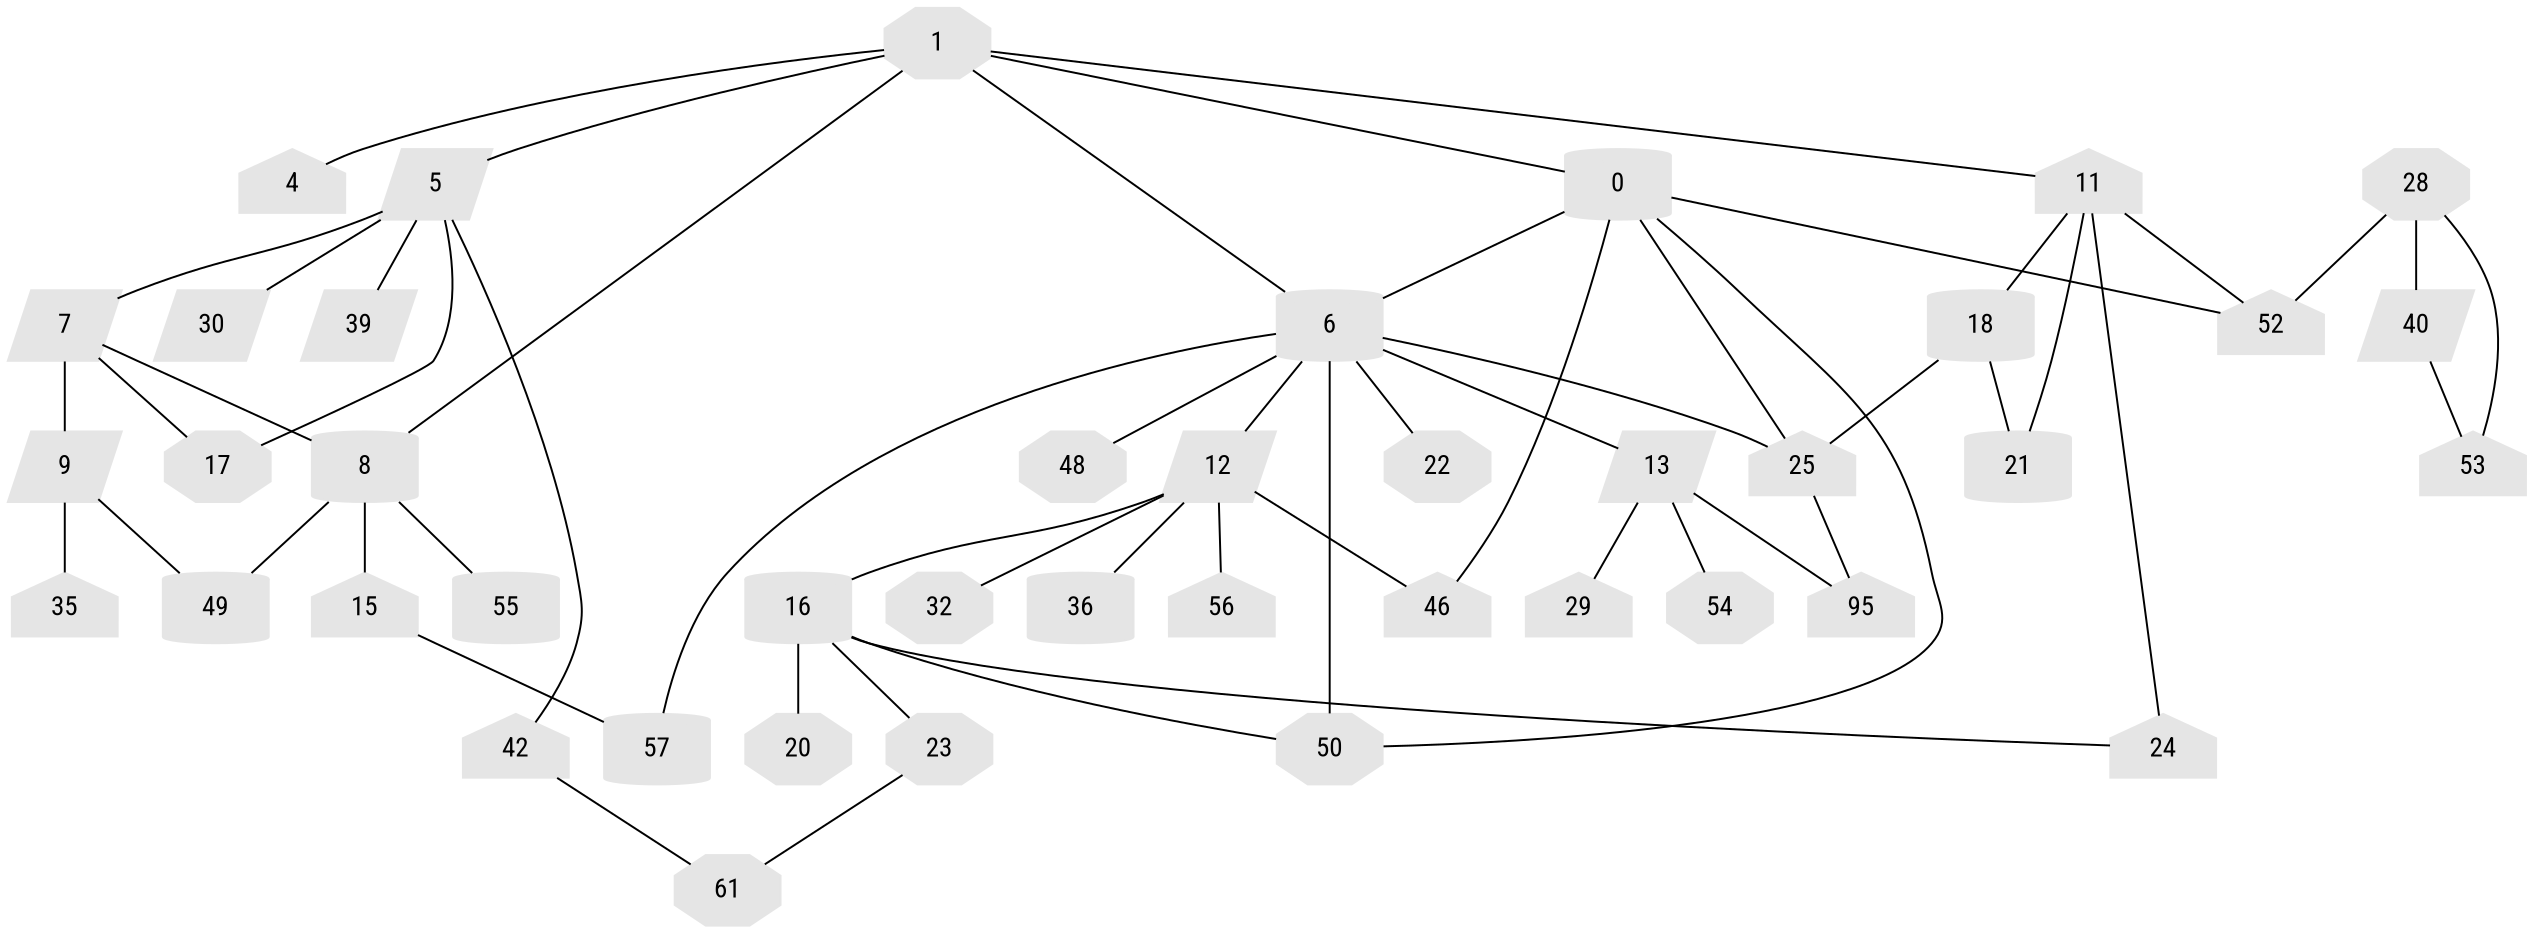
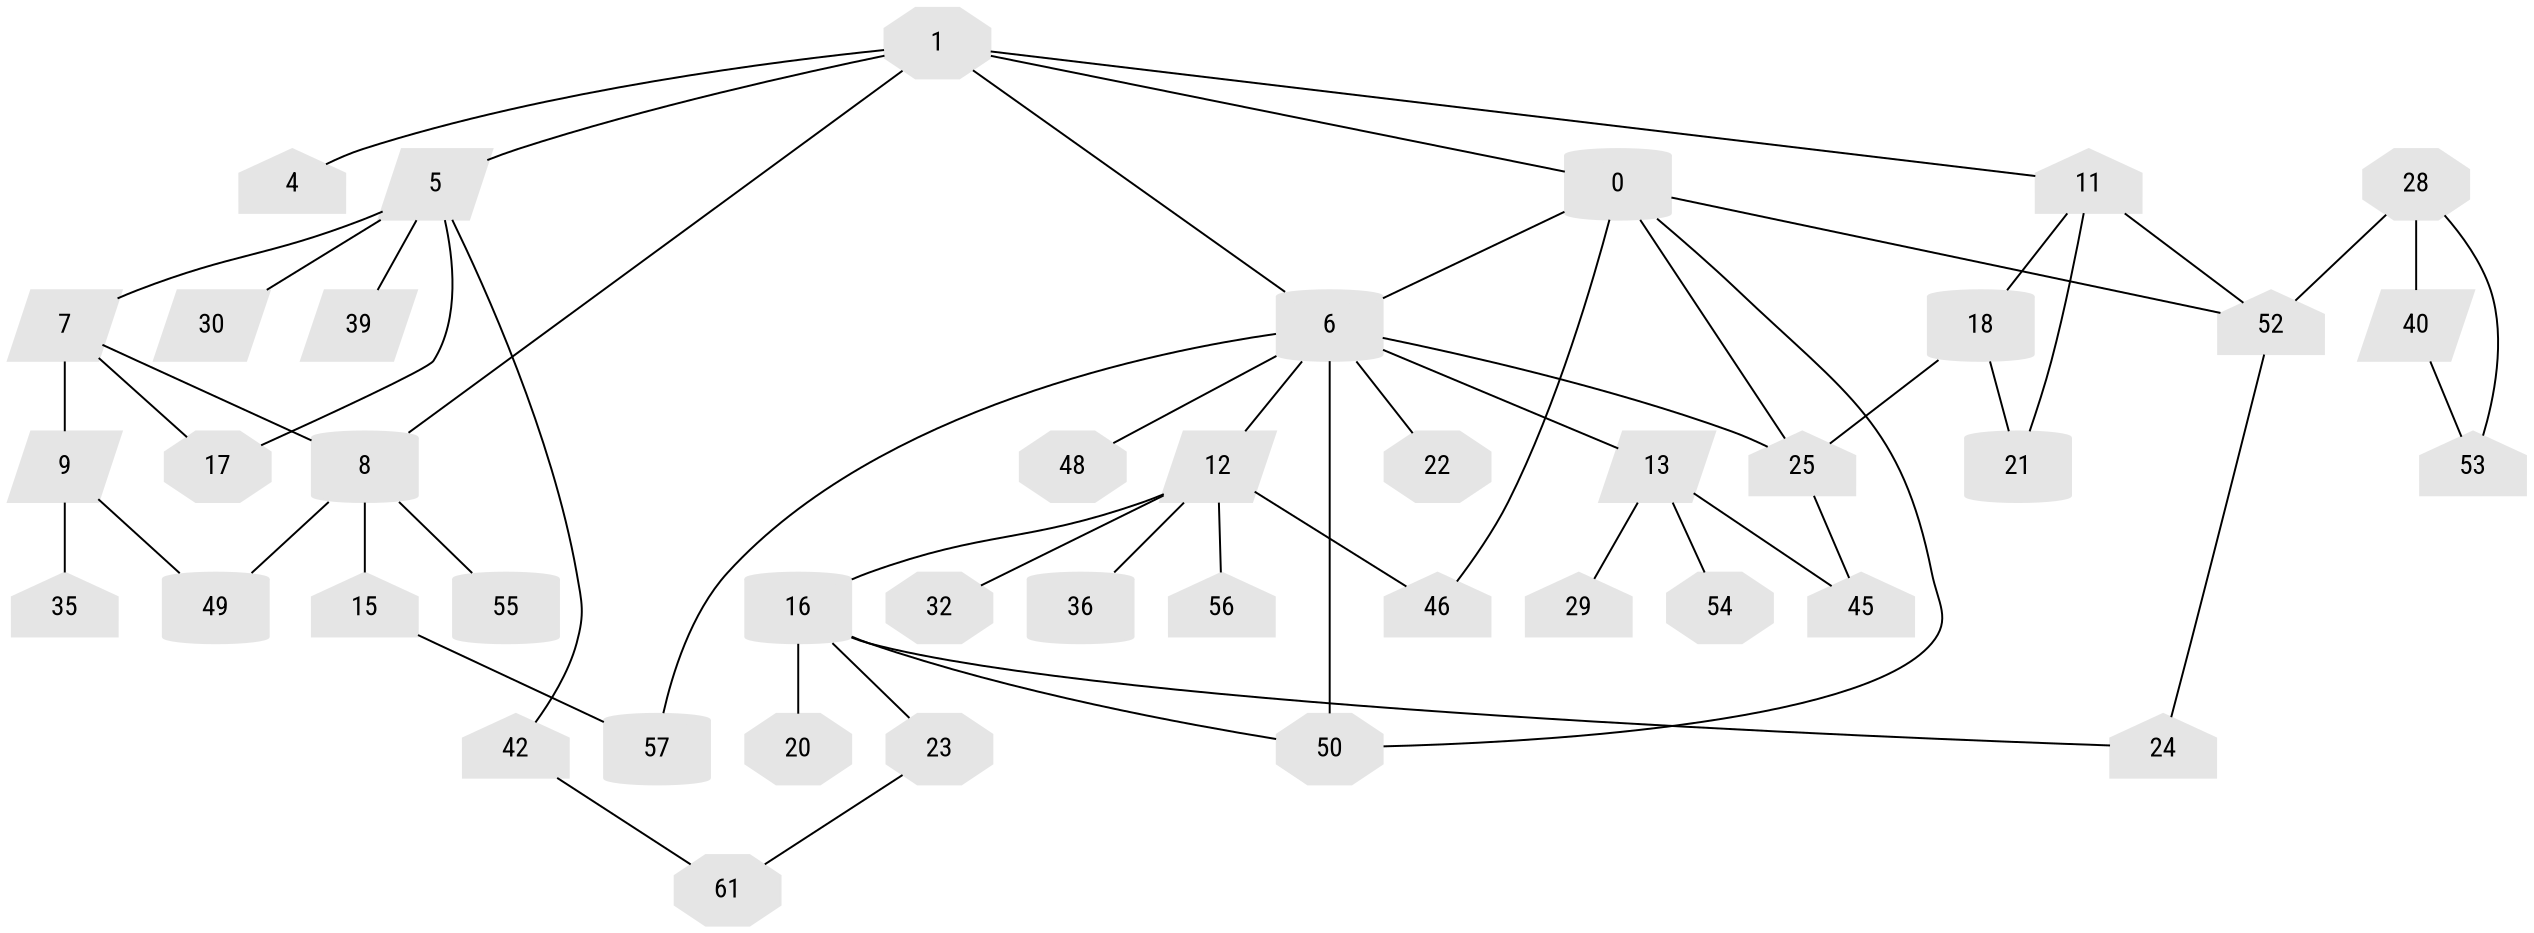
  graph {
    fontname="Roboto Condensed"
    node [color=gray90 fontname="Roboto Condensed" shape=house style=filled]
    edge [fontname="Roboto Condensed"]
    1 [shape=octagon super="+2"]
    n2 [label=0 shape=cylinder super="+41"]
    4
    5 [shape=parallelogram super="+31"]
    6 [shape=cylinder super="+10"]
    8 [shape=cylinder super="+14"]
    11 [super="+60"]
    25 [super="+44"]
    46
    50 [shape=octagon]
    52
    7 [shape=parallelogram super="+37"]
    17 [shape=octagon super="+33"]
    30 [shape=parallelogram]
    39 [shape=parallelogram]
    42 [super="+51"]
    12 [shape=parallelogram super="+26"]
    13 [shape=parallelogram super="+19"]
    22 [shape=octagon]
    48 [shape=octagon]
    57 [shape=cylinder]
    15 [super="+27"]
    49 [shape=cylinder]
    55 [shape=cylinder]
    18 [shape=cylinder]
    21 [shape=cylinder super="+38"]
    24
-   45 [label=95]
+   45
    9 [shape=parallelogram super="+59"]
    61 [shape=octagon]
    16 [shape=cylinder super="+43"]
    32 [shape=octagon]
    36 [shape=cylinder]
    56
    29
    54 [shape=octagon]
    35
    20 [shape=octagon]
    23 [shape=octagon super="+47"]
    28 [shape=octagon super="+34"]
    40 [shape=parallelogram]
    53 [super="+62"]
    1 -- n2
    1 -- 4
    1 -- 5
    1 -- 6
    1 -- 8
    1 -- 11
    n2 -- 6
    n2 -- 25
    n2 -- 46
    n2 -- 50
    n2 -- 52
    5 -- 7
    5 -- 17
    5 -- 30
    5 -- 39
    5 -- 42
    6 -- 25
    6 -- 50
    6 -- 12
    6 -- 13 [weight=2]
    6 -- 22
    6 -- 48 [weight=2]
    6 -- 57
    8 -- 15
    8 -- 49
    8 -- 55
    11 -- 52
    11 -- 18
    11 -- 21
-   11 -- 24
+   52 -- 24
    25 -- 45
    7 -- 8
    7 -- 17
    7 -- 9 [weight=2]
    42 -- 61
    12 -- 46
    12 -- 16
    12 -- 32
    12 -- 36
    12 -- 56
    13 -- 45
    13 -- 29
    13 -- 54
    15 -- 57
    18 -- 25
    18 -- 21 [weight=2]
    9 -- 49
    9 -- 35
    16 -- 50
    16 -- 24
    16 -- 20
    16 -- 23
    23 -- 61
    28 -- 52
    28 -- 40
    28 -- 53
    40 -- 53
  }
